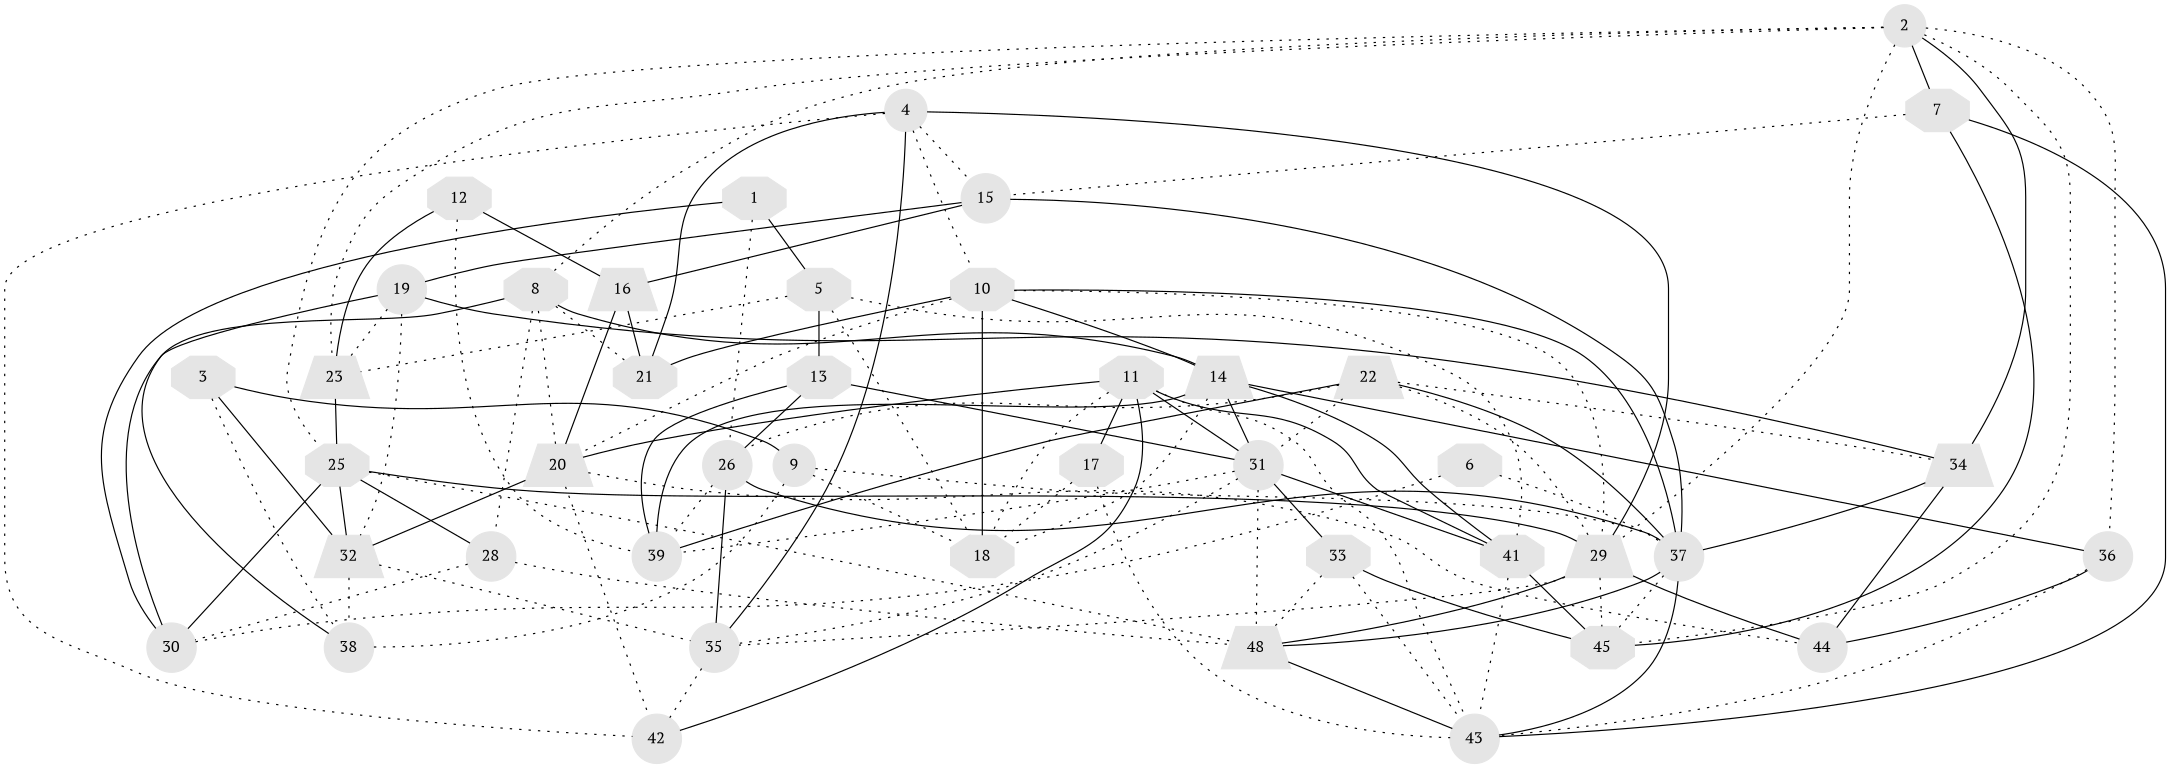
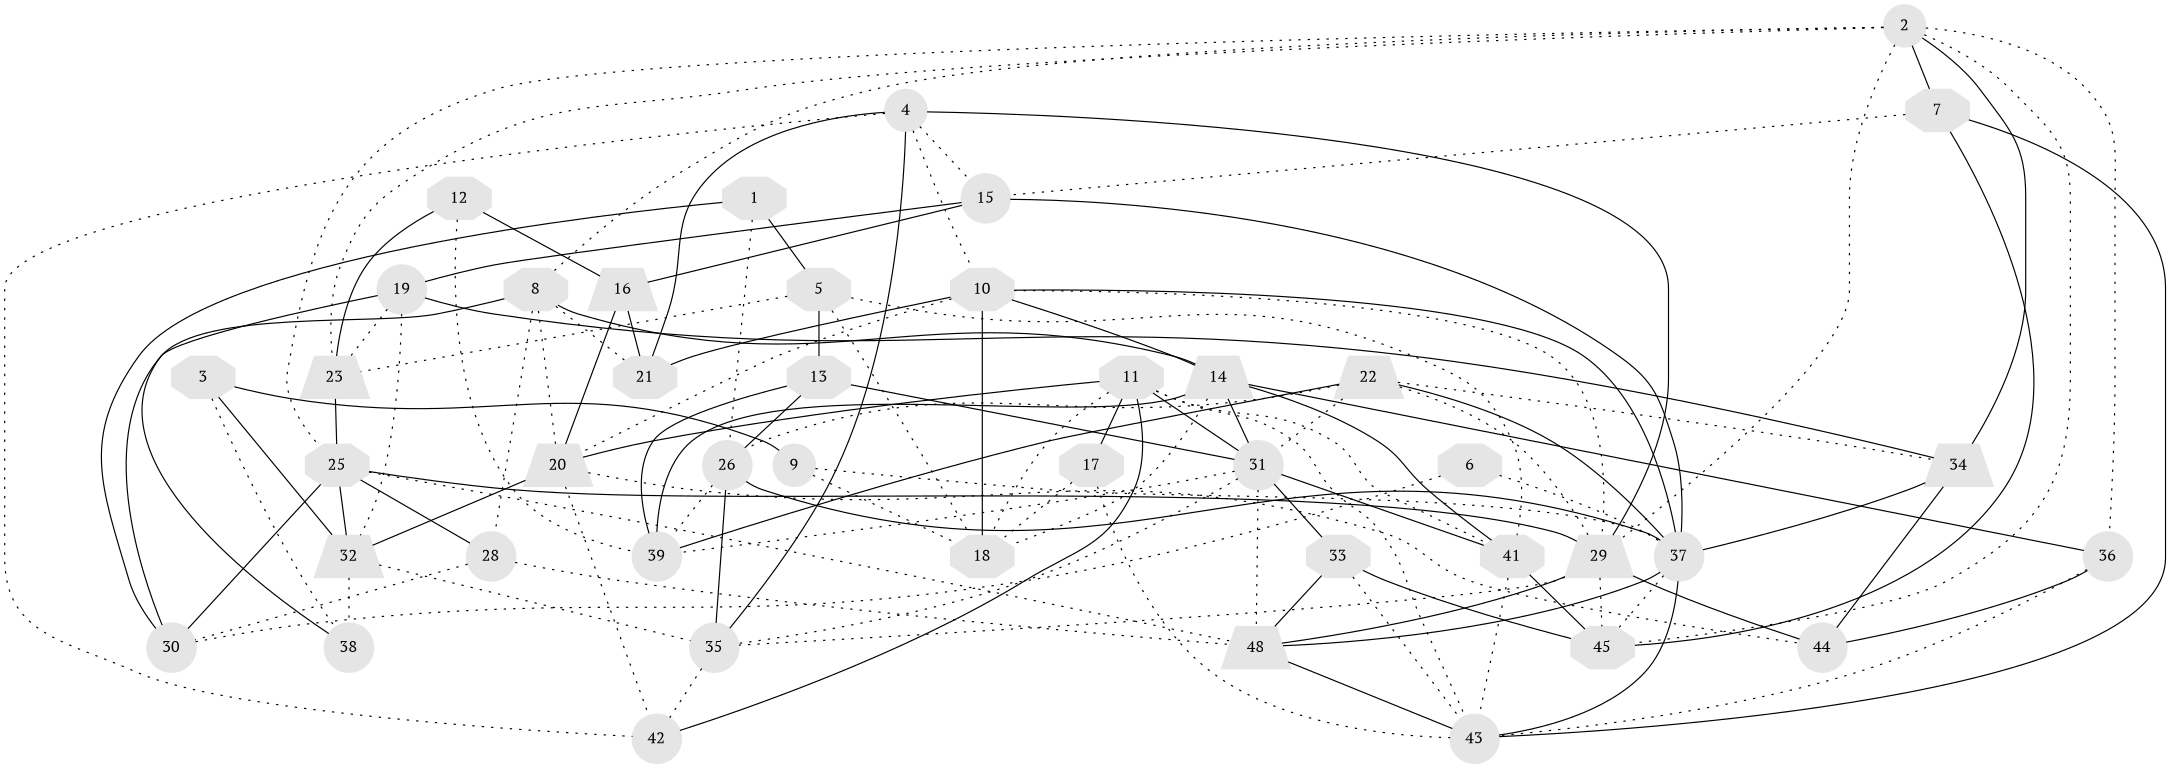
  graph {
    fontname="PT Serif"
    node [color=gray90 fontname="PT Serif" shape=octagon style=filled]
    edge [fontname="PT Serif" style=solid weight=1.0]
    1
    5
    26 [shape=circle]
    30 [shape=circle]
    23 [shape=trapezium]
    13
    18
    41
    35 [shape=circle]
    37 [shape=circle]
    39 [shape=circle]
    7
    2 [shape=circle]
    8
    25
    29 [shape=trapezium]
    34 [shape=trapezium]
    36 [shape=circle]
    45
    15 [shape=circle]
    43 [shape=circle]
    21
    14 [shape=trapezium]
    20 [shape=trapezium]
    28 [shape=circle]
    32 [shape=trapezium]
    n27 [label=48 shape=trapezium]
    44 [shape=circle]
    3
    9 [shape=circle]
    38 [shape=circle]
    4 [shape=circle]
    10
    42 [shape=circle]
    16 [shape=trapezium]
    19 [shape=circle]
    31 [shape=circle]
    6
    11
    17
    33
    12
    22 [shape=trapezium]
    1 -- 5
    1 -- 26 [style=dotted]
    1 -- 30
    5 -- 23 [style=dotted]
    5 -- 13
    5 -- 18 [style=dotted weight=3.0]
    5 -- 41 [style=dotted weight=2.0]
    26 -- 35 [weight=2.0]
    26 -- 37
    26 -- 39 [style=dotted]
    23 -- 25
    13 -- 26
    13 -- 39
    13 -- 31
    41 -- 45
    41 -- 43 [style=dotted]
    35 -- 42 [style=dotted]
    37 -- 45 [style=dotted]
    37 -- 43
    37 -- n27
    7 -- 45
    7 -- 15 [style=dotted]
    7 -- 43
    2 -- 23 [style=dotted]
    2 -- 7
    2 -- 8 [style=dotted]
    2 -- 25 [style=dotted]
    2 -- 29 [style=dotted]
    2 -- 34
    2 -- 36 [style=dotted]
    2 -- 45 [style=dotted]
    8 -- 30
    8 -- 21 [style=dotted]
    8 -- 14
    8 -- 20 [style=dotted]
    8 -- 28 [style=dotted]
    25 -- 30
    25 -- 29
    25 -- 28
    25 -- 32
    25 -- n27 [style=dotted]
    29 -- 35 [style=dotted]
    29 -- 45 [style=dotted]
    29 -- n27
    29 -- 44
    34 -- 37
    34 -- 44
    36 -- 43 [style=dotted]
    36 -- 44
    15 -- 37
    15 -- 16
    15 -- 19
    14 -- 18 [style=dotted]
    14 -- 41
    14 -- 39
    14 -- 36
    14 -- 31
    20 -- 32
    20 -- 44 [style=dotted]
    20 -- 42 [style=dotted]
    28 -- 30 [style=dotted]
    28 -- n27 [style=dotted weight=2.0]
    32 -- 35 [style=dotted]
    32 -- 38 [style=dotted weight=2.0]
    n27 -- 43
    3 -- 32
    3 -- 9
    3 -- 38 [style=dotted]
    9 -- 18 [style=dotted]
    9 -- 37 [style=dotted]
-   9 -- 38 [style=dotted]
    4 -- 35
    4 -- 29
    4 -- 15 [style=dotted]
    4 -- 21
    4 -- 10 [style=dotted]
    4 -- 42 [style=dotted]
    10 -- 18 [weight=2.0]
    10 -- 37
    10 -- 29 [style=dotted]
    10 -- 21 [weight=2.0]
    10 -- 14
    10 -- 20 [style=dotted]
    16 -- 21
    16 -- 20
    19 -- 23 [style=dotted]
    19 -- 34
    19 -- 32 [style=dotted]
    19 -- 38
    31 -- 41
    31 -- 35 [style=dotted]
    31 -- 39 [style=dotted]
    31 -- n27 [style=dotted]
    31 -- 33
    6 -- 30 [style=dotted]
    6 -- 37 [style=dotted]
    11 -- 18 [style=dotted]
-   11 -- 41
+   11 -- 41 [style=dotted]
    11 -- 43 [style=dotted]
    11 -- 20
    11 -- 42
    11 -- 31
    11 -- 17
    17 -- 18 [style=dotted]
    17 -- 43 [style=dotted]
    33 -- 45
    33 -- 43 [style=dotted]
-   33 -- n27 [style=dotted]
+   33 -- n27
    12 -- 23
    12 -- 39 [style=dotted]
    12 -- 16
    22 -- 26 [style=dotted]
    22 -- 37
    22 -- 39
    22 -- 29 [style=dotted]
    22 -- 34 [style=dotted]
    22 -- 31 [style=dotted]
  }
